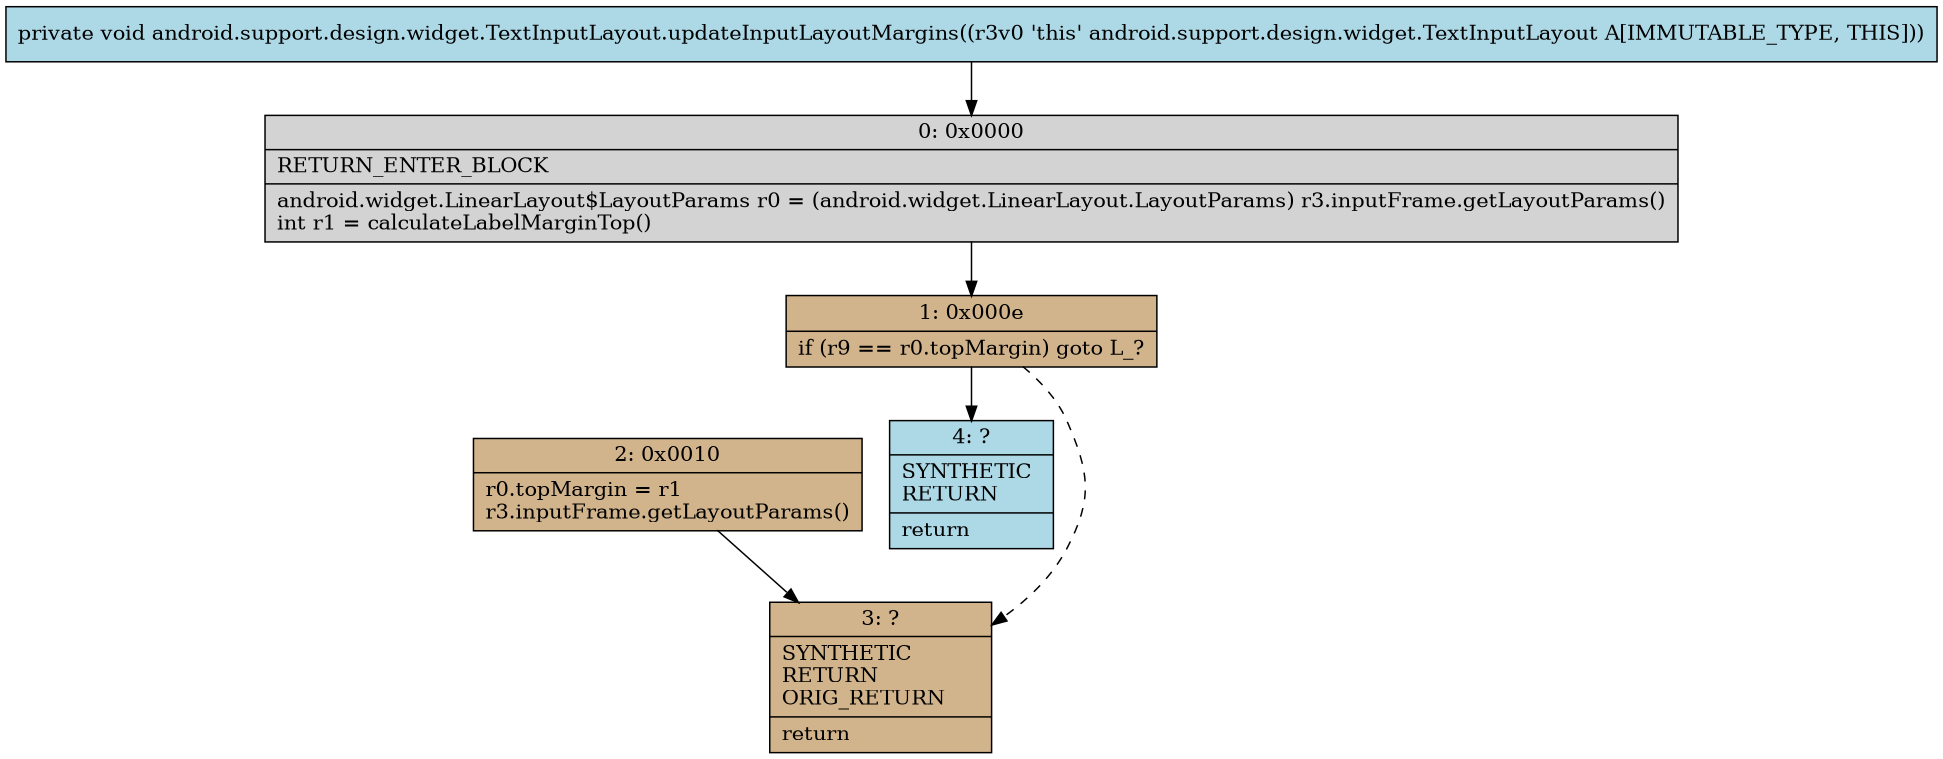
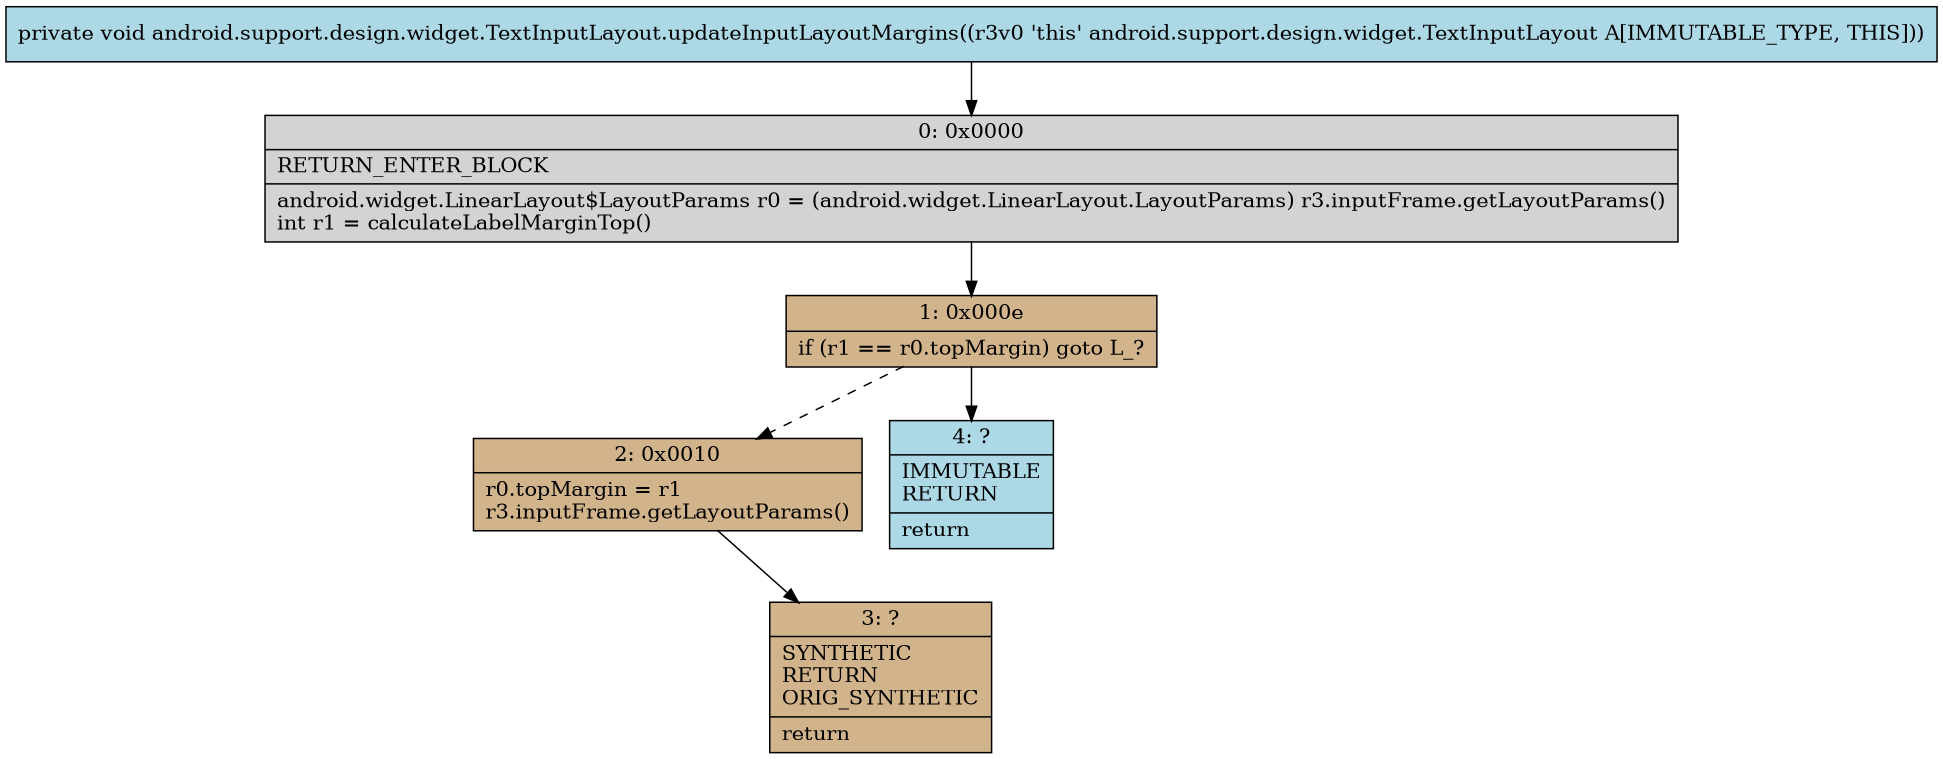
  digraph {
    node [fillcolor=tan shape=record style=filled]
    n1 [fillcolor=lightgrey label="{0\:\ 0x0000|RETURN_ENTER_BLOCK\l|android.widget.LinearLayout$LayoutParams r0 = (android.widget.LinearLayout.LayoutParams) r3.inputFrame.getLayoutParams()\lint r1 = calculateLabelMarginTop()\l}"]
-   n2 [label="{1\:\ 0x000e|if (r9 == r0.topMargin) goto L_?\l}"]
+   n2 [label="{1\:\ 0x000e|if (r1 == r0.topMargin) goto L_?\l}"]
    n3 [label="{2\:\ 0x0010|r0.topMargin = r1\lr3.inputFrame.getLayoutParams()\l}"]
-   n4 [fillcolor=lightblue label="{4\:\ ?|SYNTHETIC\lRETURN\l|return\l}"]
-   n5 [label="{3\:\ ?|SYNTHETIC\lRETURN\lORIG_RETURN\l|return\l}"]
+   n4 [fillcolor=lightblue label="{4\:\ ?|IMMUTABLE\lRETURN\l|return\l}"]
+   n5 [label="{3\:\ ?|SYNTHETIC\lRETURN\lORIG_SYNTHETIC\l|return\l}"]
    n6 [fillcolor=lightblue label="{private void android.support.design.widget.TextInputLayout.updateInputLayoutMargins((r3v0 'this' android.support.design.widget.TextInputLayout A[IMMUTABLE_TYPE, THIS])) }"]
    n1 -> n2
-   n2 -> n5 [style=dashed]
+   n2 -> n3 [style=dashed]
    n2 -> n4
    n3 -> n5
    n6 -> n1
  }
